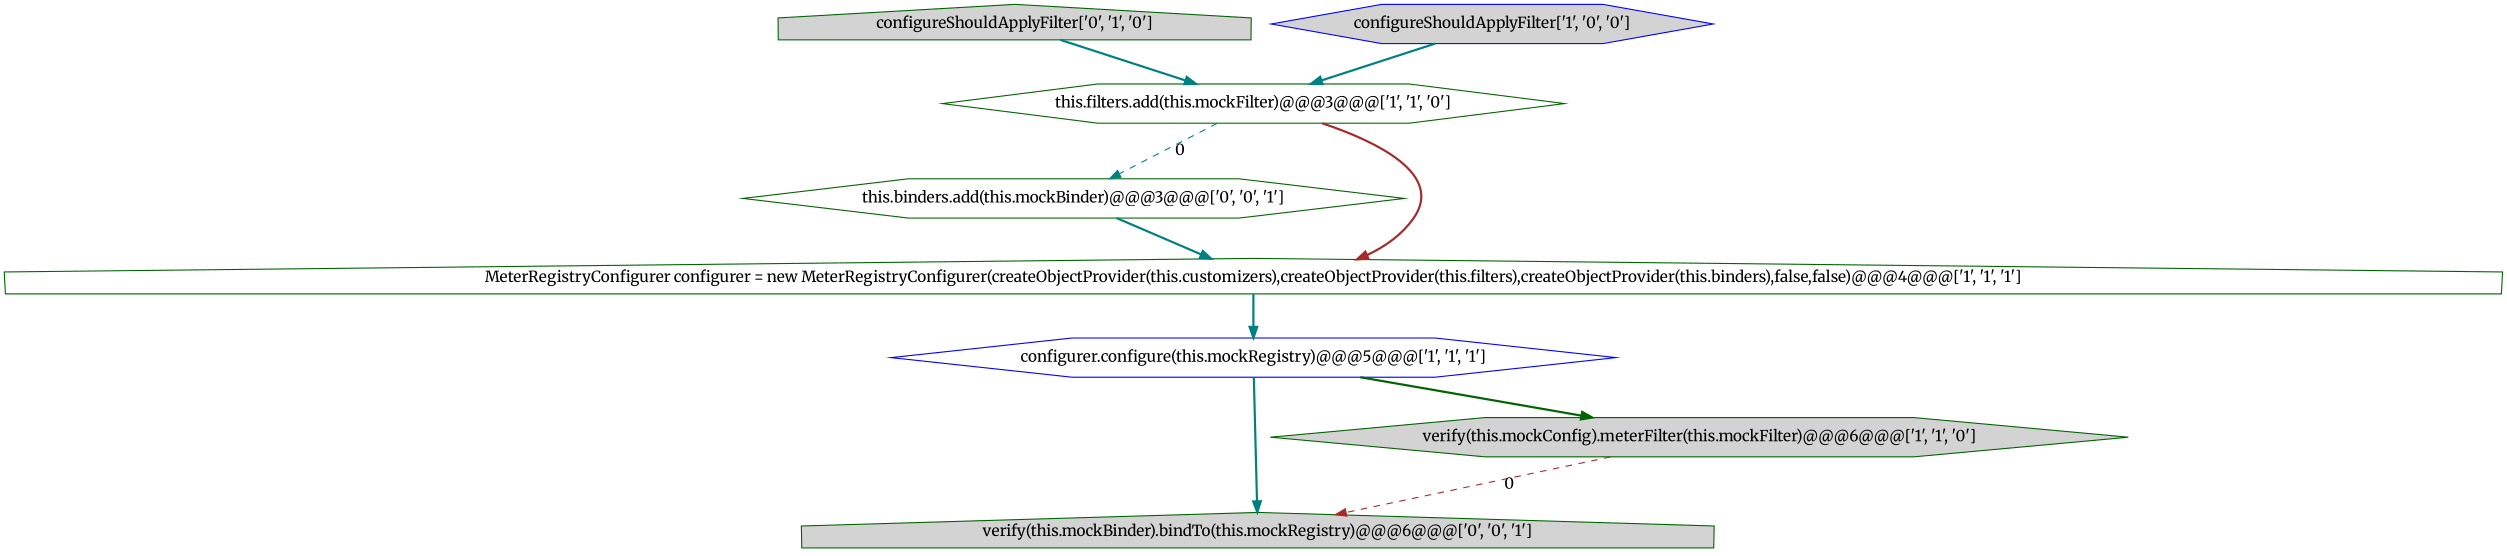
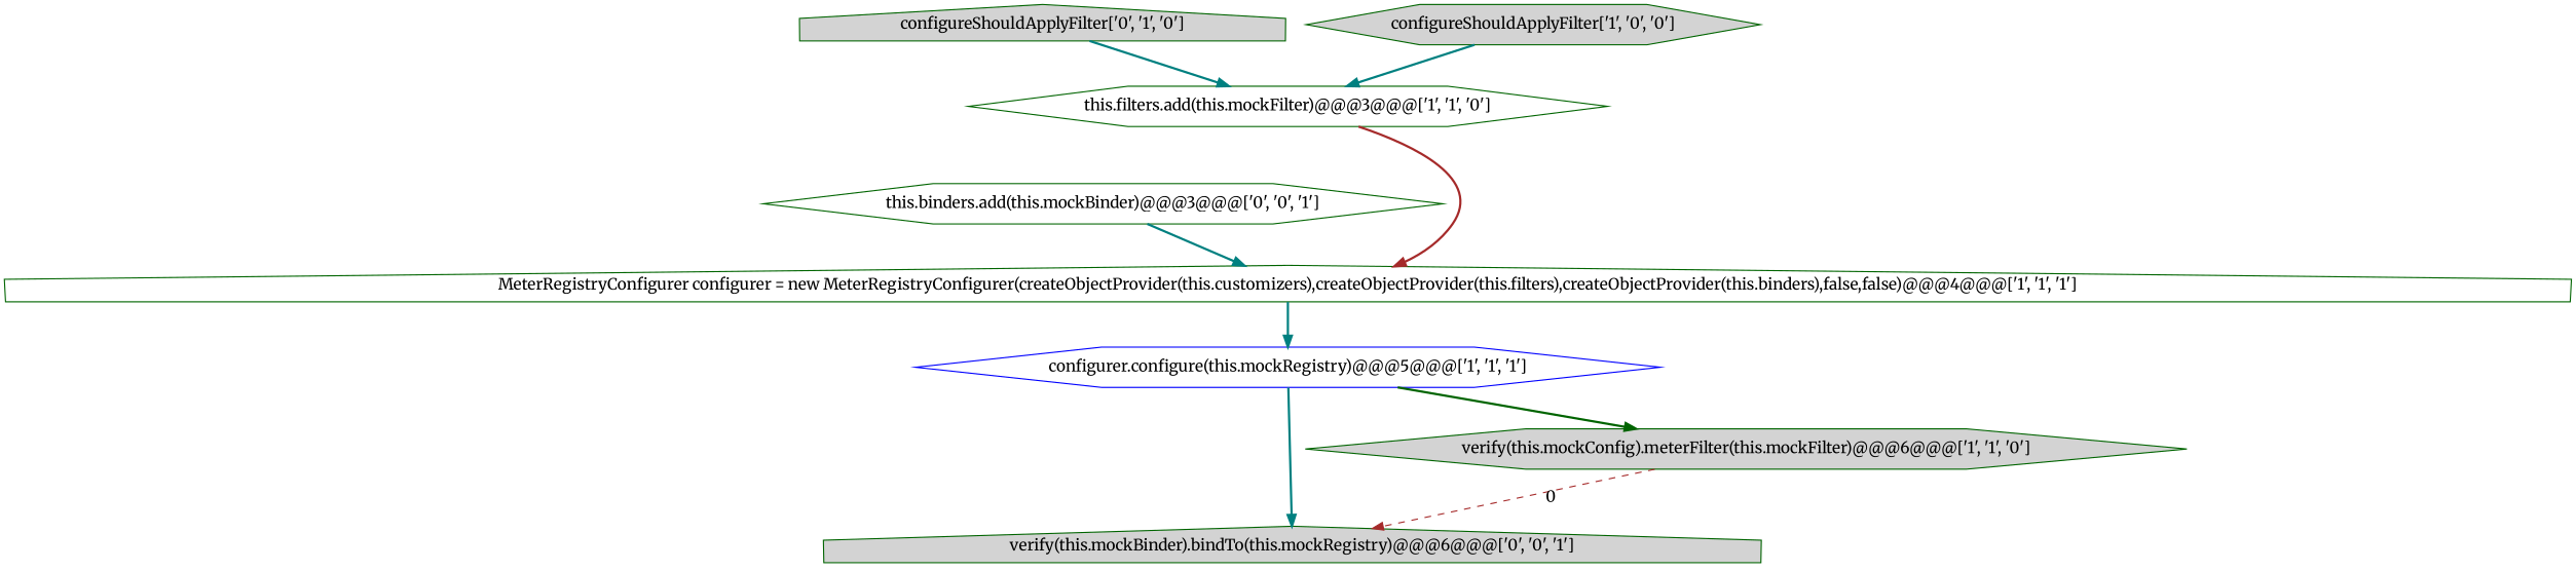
  digraph {
    fontname=Merriweather
    node [color=darkgreen fillcolor=lightgray fontname=Merriweather shape=hexagon style=filled]
    edge [color=teal fontname=Merriweather style=bold]
    n1 [label="configureShouldApplyFilter['0', '1', '0']" shape=house]
    n2 [fillcolor=white label="this.filters.add(this.mockFilter)@@@3@@@['1', '1', '0']"]
    n3 [fillcolor=white label="this.binders.add(this.mockBinder)@@@3@@@['0', '0', '1']"]
    n4 [fillcolor=white label="MeterRegistryConfigurer configurer = new MeterRegistryConfigurer(createObjectProvider(this.customizers),createObjectProvider(this.filters),createObjectProvider(this.binders),false,false)@@@4@@@['1', '1', '1']" shape=house]
    n5 [label="verify(this.mockBinder).bindTo(this.mockRegistry)@@@6@@@['0', '0', '1']" shape=house]
    n6 [color=blue fillcolor=white label="configurer.configure(this.mockRegistry)@@@5@@@['1', '1', '1']"]
-   n7 [color=blue label="configureShouldApplyFilter['1', '0', '0']"]
+   n7 [label="configureShouldApplyFilter['1', '0', '0']"]
    n8 [label="verify(this.mockConfig).meterFilter(this.mockFilter)@@@6@@@['1', '1', '0']"]
    n1 -> n2
-   n2 -> n3 [label=0 style=dashed]
    n2 -> n4 [color=brown]
    n3 -> n4
    n4 -> n6
    n6 -> n5
    n6 -> n8 [color=darkgreen]
    n7 -> n2
    n8 -> n5 [color=brown label=0 style=dashed]
  }
